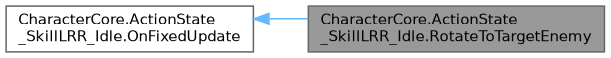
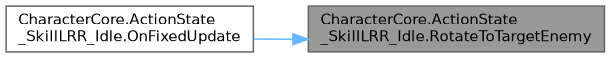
  digraph {
    rankdir=RL
    node [fontname=Helvetica fontsize=10 shape=box style=filled]
    n1 [color=gray40 fillcolor=grey60 fontcolor=black height=0.2 label="CharacterCore.ActionState\l_SkillLRR_Idle.RotateToTargetEnemy" width=0.4]
    n2 [color=grey40 fillcolor=white height=0.2 label="CharacterCore.ActionState\l_SkillLRR_Idle.OnFixedUpdate" width=0.4]
-   n2 -> n1 [color=steelblue1 dir=back fontname=Helvetica fontsize=10 labelfontname=Helvetica labelfontsize=10 style=solid]
+   n1 -> n2 [color=steelblue1 dir=back fontname=Helvetica fontsize=10 labelfontname=Helvetica labelfontsize=10 style=solid]
  }
